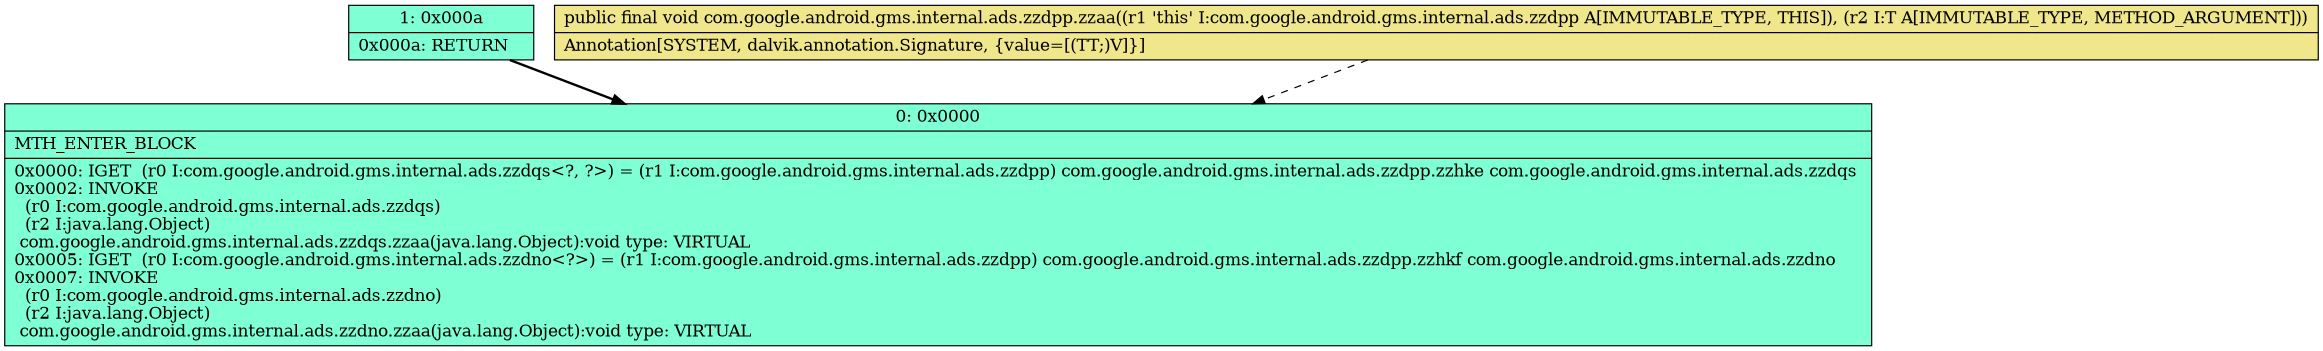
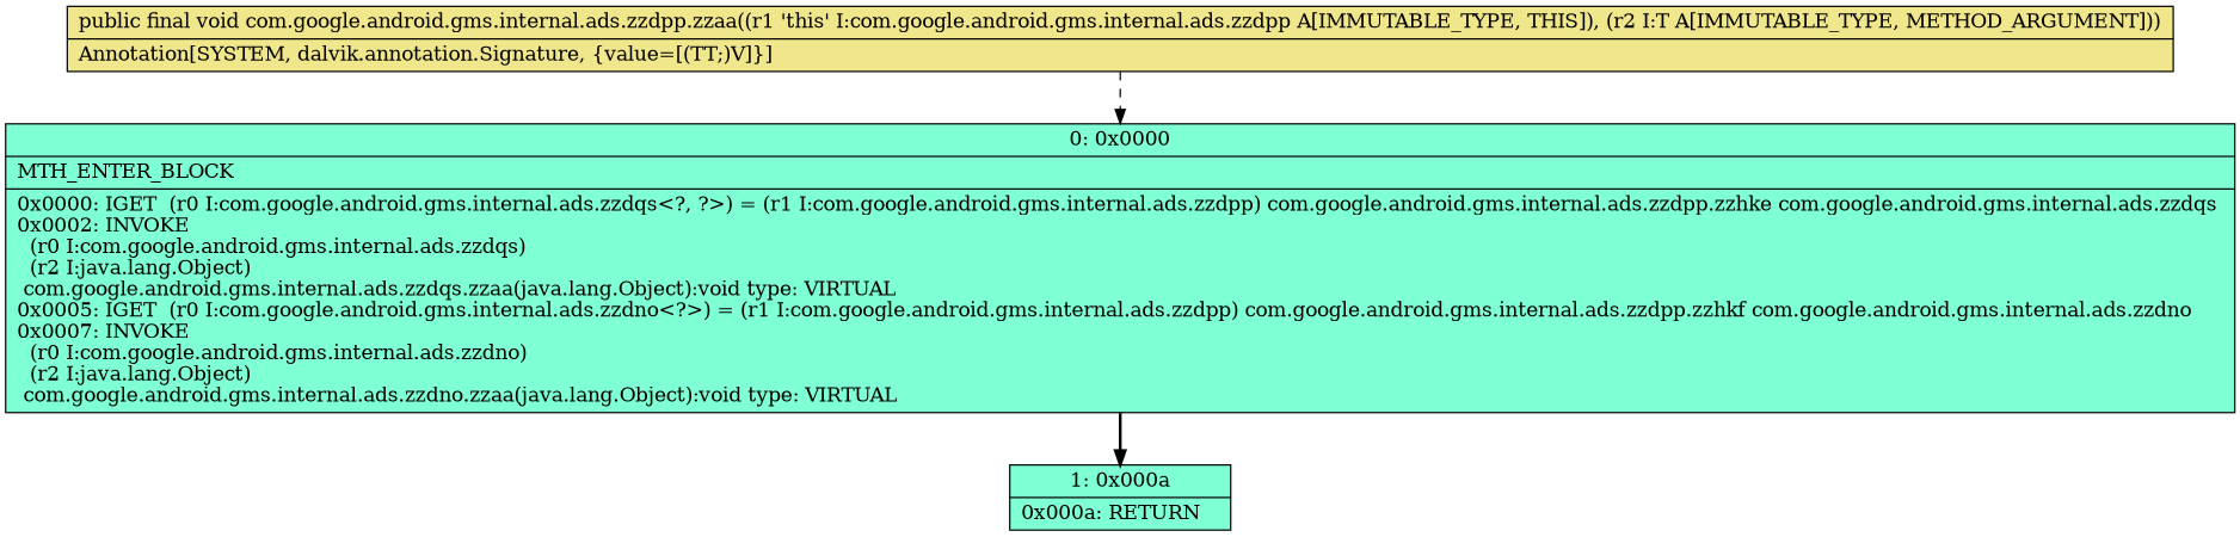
  digraph {
    node [shape=record style=filled fillcolor=aquamarine]
    n1 [label="{0\:\ 0x0000|MTH_ENTER_BLOCK\l|0x0000: IGET  (r0 I:com.google.android.gms.internal.ads.zzdqs\<?, ?\>) = (r1 I:com.google.android.gms.internal.ads.zzdpp) com.google.android.gms.internal.ads.zzdpp.zzhke com.google.android.gms.internal.ads.zzdqs \l0x0002: INVOKE  \l  (r0 I:com.google.android.gms.internal.ads.zzdqs)\l  (r2 I:java.lang.Object)\l com.google.android.gms.internal.ads.zzdqs.zzaa(java.lang.Object):void type: VIRTUAL \l0x0005: IGET  (r0 I:com.google.android.gms.internal.ads.zzdno\<?\>) = (r1 I:com.google.android.gms.internal.ads.zzdpp) com.google.android.gms.internal.ads.zzdpp.zzhkf com.google.android.gms.internal.ads.zzdno \l0x0007: INVOKE  \l  (r0 I:com.google.android.gms.internal.ads.zzdno)\l  (r2 I:java.lang.Object)\l com.google.android.gms.internal.ads.zzdno.zzaa(java.lang.Object):void type: VIRTUAL \l}"]
    n2 [label="{1\:\ 0x000a|0x000a: RETURN   \l}"]
    n3 [label="{public final void com.google.android.gms.internal.ads.zzdpp.zzaa((r1 'this' I:com.google.android.gms.internal.ads.zzdpp A[IMMUTABLE_TYPE, THIS]), (r2 I:T A[IMMUTABLE_TYPE, METHOD_ARGUMENT]))  | Annotation[SYSTEM, dalvik.annotation.Signature, \{value=[(TT;)V]\}]\l}" fillcolor=khaki]
-   n2 -> n1 [style=bold]
+   n1 -> n2 [style=bold]
    n3 -> n1 [style=dashed]
  }
